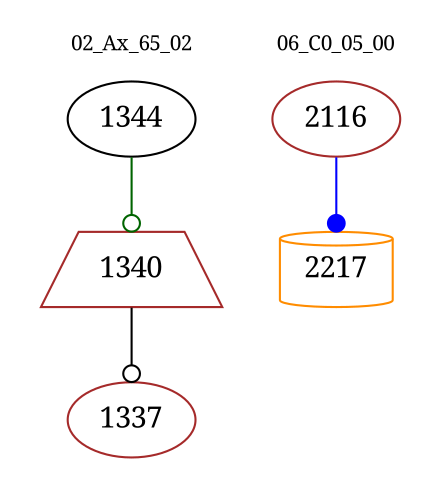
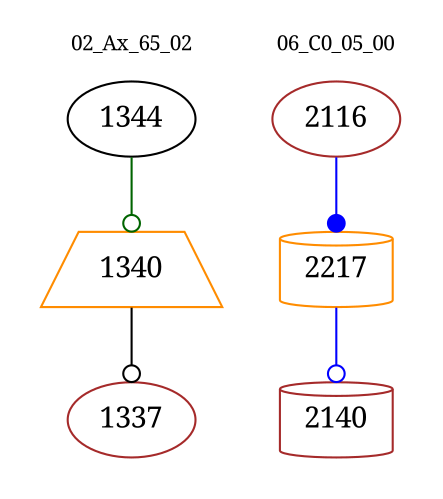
  digraph {
    fontname="Noto Serif"
    node [color=brown fontname="Noto Serif" shape=ellipse]
    edge [arrowhead=odot color=blue fontname="Noto Serif"]
    n1 [color=black label=1344]
-   n2 [label=1340 shape=trapezium]
+   n2 [color=darkorange label=1340 shape=trapezium]
    n3 [label=1337]
    n4 [label=2116]
    n5 [color=darkorange label=2217 shape=cylinder]
+   n6 [label=2140 shape=cylinder]
    subgraph cluster_1 {
      color=white
      fontsize=10
      label="02_Ax_65_02"
      n1
      n2
      n3
    }
    subgraph cluster_2 {
      color=white
      fontsize=10
      label="06_C0_05_00"
      n4
      n5
+     n6
    }
    n1 -> n2 [color=darkgreen]
    n2 -> n3 [color=black]
    n4 -> n5 [arrowhead=dot]
+   n5 -> n6
  }
